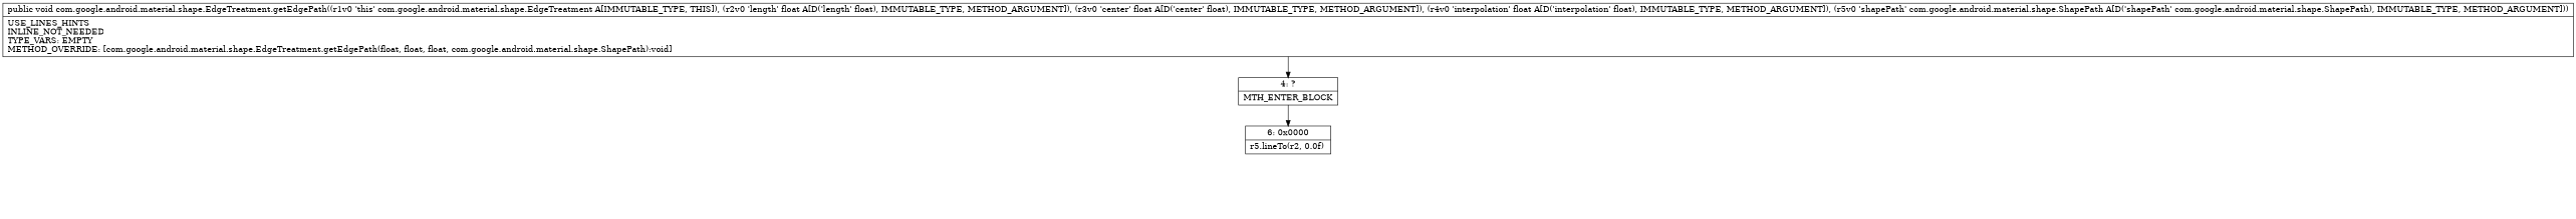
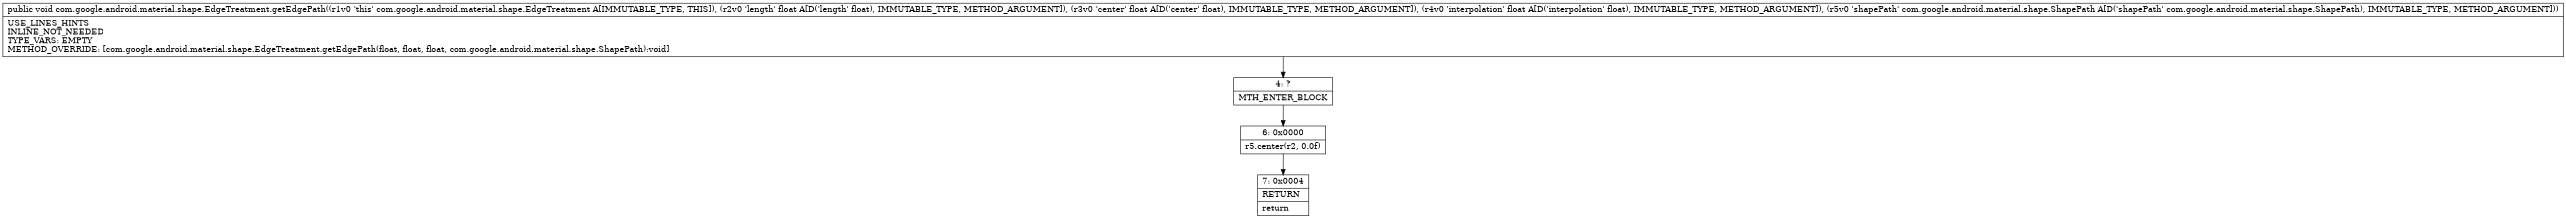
  digraph {
    node [shape=record]
    n1 [label="{4\:\ ?|MTH_ENTER_BLOCK\l}"]
-   n2 [label="{6\:\ 0x0000|r5.lineTo(r2, 0.0f)\l}"]
+   n2 [label="{6\:\ 0x0000|r5.center(r2, 0.0f)\l}"]
+   n3 [label="{7\:\ 0x0004|RETURN\l|return\l}"]
    n4 [label="{public void com.google.android.material.shape.EdgeTreatment.getEdgePath((r1v0 'this' com.google.android.material.shape.EdgeTreatment A[IMMUTABLE_TYPE, THIS]), (r2v0 'length' float A[D('length' float), IMMUTABLE_TYPE, METHOD_ARGUMENT]), (r3v0 'center' float A[D('center' float), IMMUTABLE_TYPE, METHOD_ARGUMENT]), (r4v0 'interpolation' float A[D('interpolation' float), IMMUTABLE_TYPE, METHOD_ARGUMENT]), (r5v0 'shapePath' com.google.android.material.shape.ShapePath A[D('shapePath' com.google.android.material.shape.ShapePath), IMMUTABLE_TYPE, METHOD_ARGUMENT]))  | USE_LINES_HINTS\lINLINE_NOT_NEEDED\lTYPE_VARS: EMPTY\lMETHOD_OVERRIDE: [com.google.android.material.shape.EdgeTreatment.getEdgePath(float, float, float, com.google.android.material.shape.ShapePath):void]\l}"]
    n1 -> n2
+   n2 -> n3
    n4 -> n1
  }
